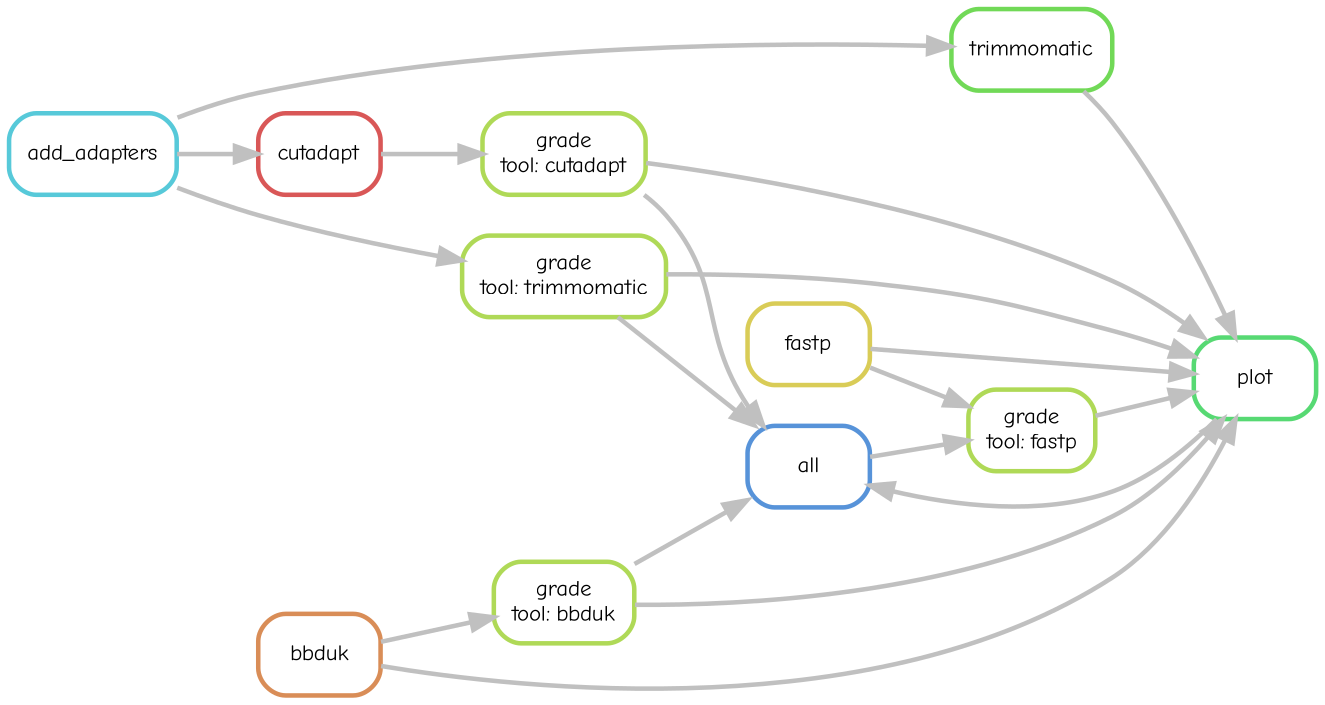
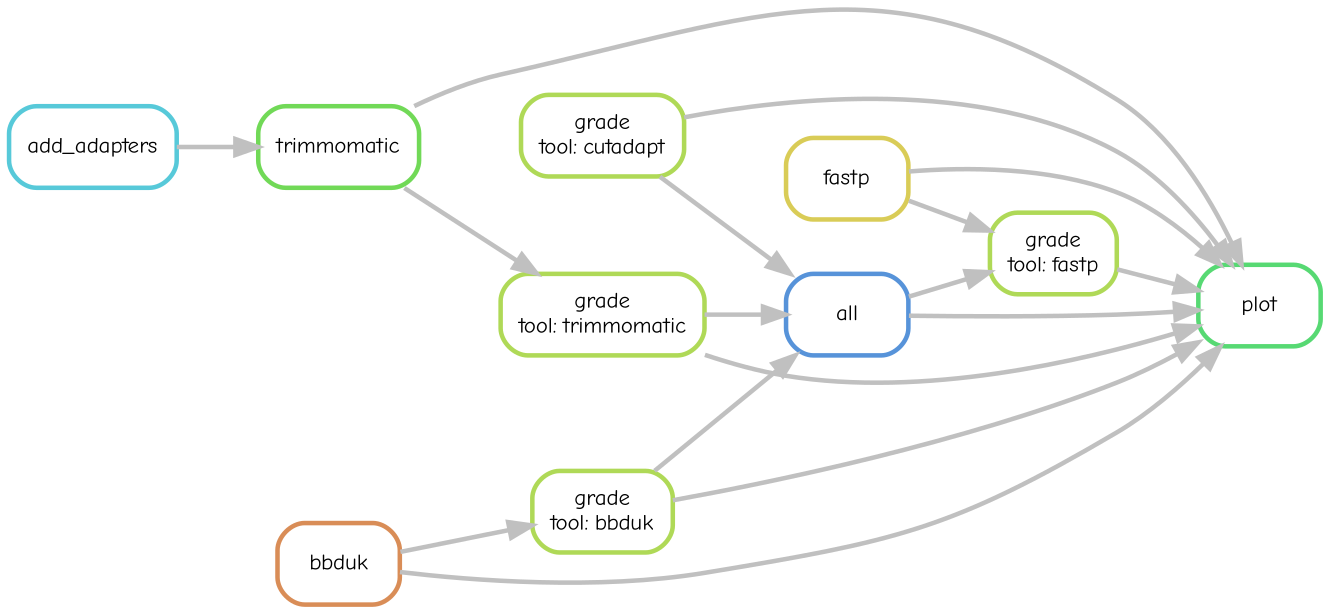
  digraph {
    bgcolor=white
    fontname="Comic Neue"
    rankdir=LR
    node [color="0.22 0.6 0.85" fontname="Comic Neue" fontsize=10 penwidth=2 shape=box style=rounded]
    edge [color=grey fontname="Comic Neue" penwidth=2]
    n1 [color="0.59 0.6 0.85" label=all]
    n2 [label="grade\ntool: fastp"]
    n3 [label="grade\ntool: cutadapt"]
    n4 [color="0.37 0.6 0.85" label=plot]
-   n5 [color="0.00 0.6 0.85" label=cutadapt]
    n6 [color="0.52 0.6 0.85" label=add_adapters]
    n7 [color="0.30 0.6 0.85" label=trimmomatic]
    n8 [label="grade\ntool: trimmomatic"]
    n9 [color="0.07 0.6 0.85" label=bbduk]
    n10 [label="grade\ntool: bbduk"]
    n11 [color="0.15 0.6 0.85" label=fastp]
    n1 -> n2
    n2 -> n4
    n3 -> n1
    n3 -> n4
-   n4 -> n1
-   n5 -> n3
-   n6 -> n5
+   n1 -> n4
    n6 -> n7
    n7 -> n4
-   n6 -> n8
+   n7 -> n8
    n8 -> n1
    n8 -> n4
    n9 -> n4
    n9 -> n10
    n10 -> n1
    n10 -> n4
    n11 -> n2
    n11 -> n4
  }
